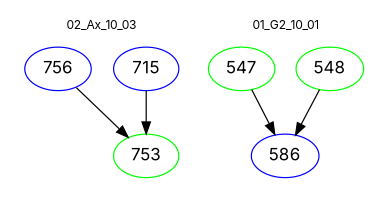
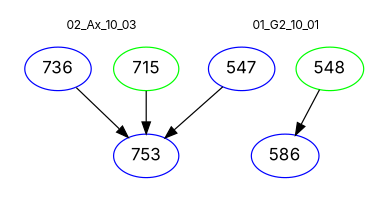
  digraph {
    fontname=Inter
    node [color=blue fontname=Inter]
    edge [color=black fontname=Inter]
-   n1 [label=715]
-   n2 [color=green label=753]
-   n3 [label=756]
+   n1 [color=green label=715]
+   n2 [label=753]
+   n3 [label=736]
    n4 [color=green label=548]
-   n5 [color=green label=547]
+   n5 [label=547]
    n6 [label=586]
    subgraph cluster_1 {
      color=white
      fontsize=10
      label="02_Ax_10_03"
      n1
      n2
      n3
    }
    subgraph cluster_2 {
      color=white
      fontsize=10
      label="01_G2_10_01"
      n4
      n5
      n6
    }
    n1 -> n2
    n3 -> n2
    n4 -> n6
-   n5 -> n6
+   n5 -> n2
  }
